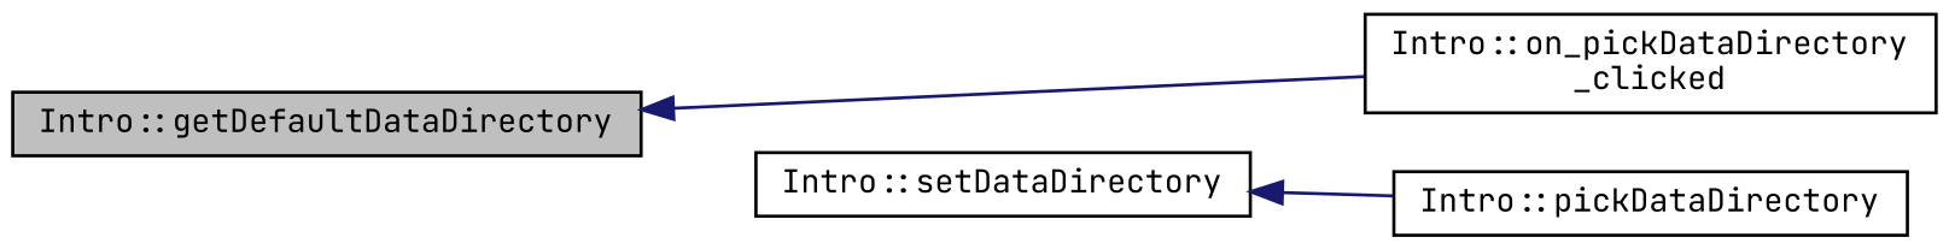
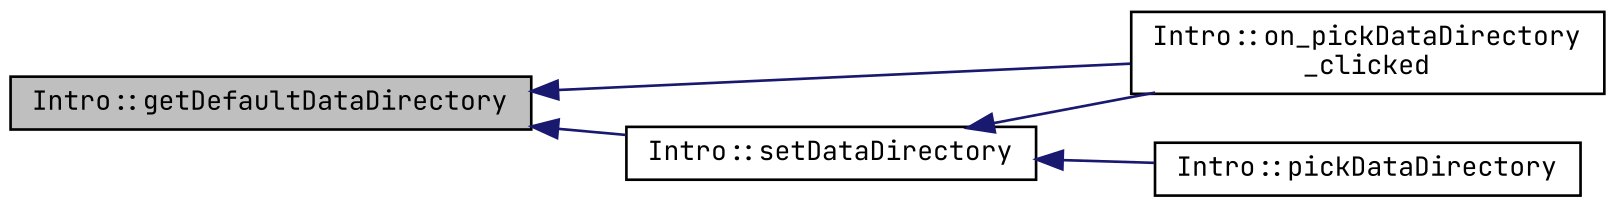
  digraph {
    fontname="JetBrains Mono"
    rankdir=LR
    node [color=black fillcolor=white fontname="JetBrains Mono" fontsize=10 shape=record style=filled]
    edge [color=midnightblue dir=back fontname="JetBrains Mono" fontsize=10 labelfontname=Helvetica labelfontsize=10 style=solid]
    n1 [fillcolor=grey75 fontcolor=black height=0.2 label="Intro::getDefaultDataDirectory" width=0.4]
    n2 [height=0.2 label="Intro::setDataDirectory" width=0.4]
    n3 [height=0.2 label="Intro::on_pickDataDirectory\l_clicked" width=0.4]
    n4 [height=0.2 label="Intro::pickDataDirectory" width=0.4]
+   n1 -> n2
    n1 -> n3
+   n2 -> n3
    n2 -> n4
  }
